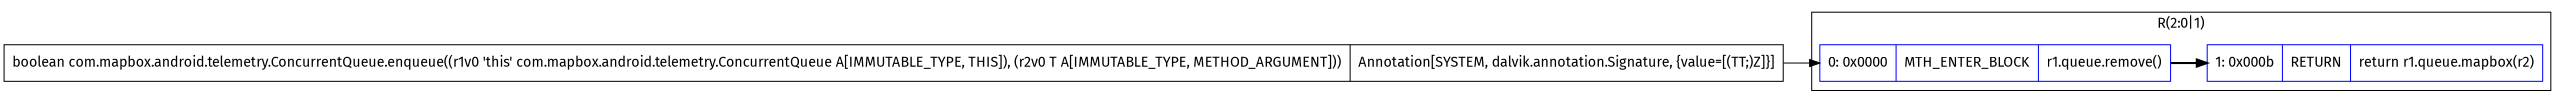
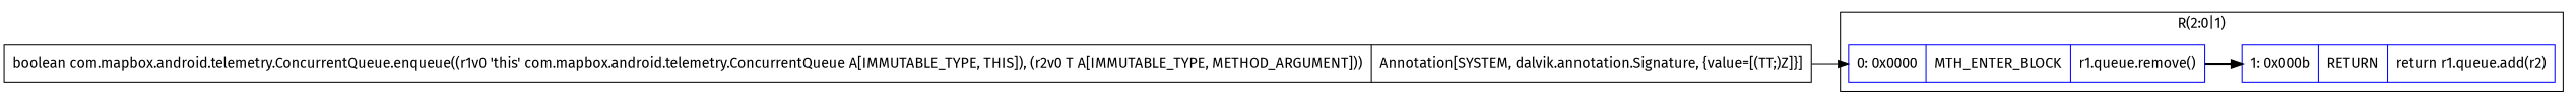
  digraph {
    rankdir=LR
    fontname="Fira Sans"
    node [color=blue shape=record fontname="Fira Sans"]
    edge [fontname="Fira Sans"]
    n1 [label="{0\:\ 0x0000|MTH_ENTER_BLOCK\l|r1.queue.remove()\l}"]
-   n2 [label="{1\:\ 0x000b|RETURN\l|return r1.queue.mapbox(r2)\l}"]
+   n2 [label="{1\:\ 0x000b|RETURN\l|return r1.queue.add(r2)\l}"]
    n3 [label="{boolean com.mapbox.android.telemetry.ConcurrentQueue.enqueue((r1v0 'this' com.mapbox.android.telemetry.ConcurrentQueue A[IMMUTABLE_TYPE, THIS]), (r2v0 T A[IMMUTABLE_TYPE, METHOD_ARGUMENT]))  | Annotation[SYSTEM, dalvik.annotation.Signature, \{value=[(TT;)Z]\}]\l}" color=""]
    subgraph cluster_1 {
      label="R(2:0|1)"
      n1
      n2
    }
    n1 -> n2 [style=bold]
    n3 -> n1 [style=solid]
  }
